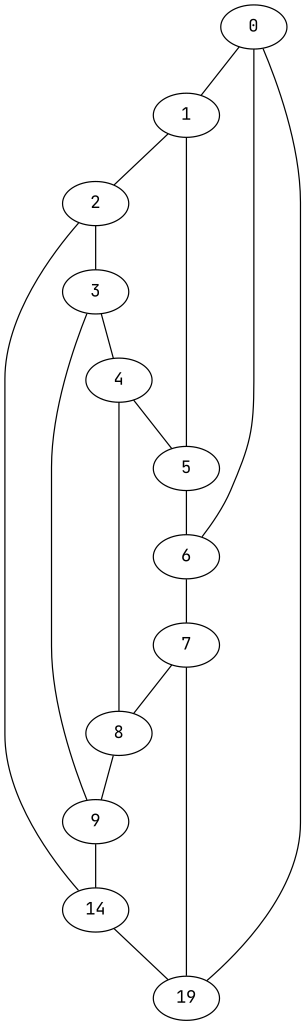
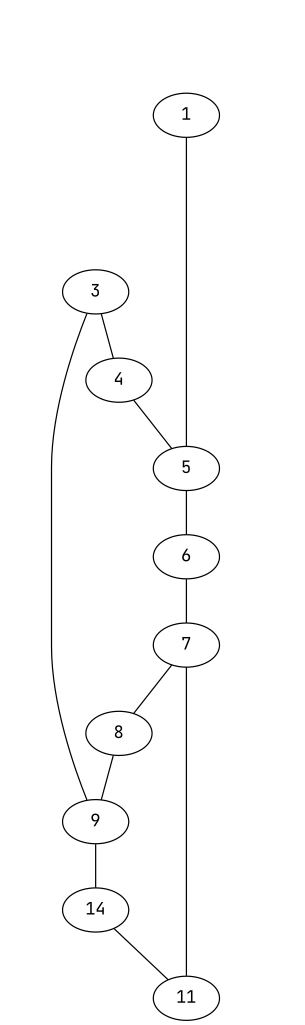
  graph {
    fontname="JetBrains Mono"
    node [fontname="JetBrains Mono"]
    edge [fontname="JetBrains Mono"]
-   0
    1
    6
-   11 [label=19]
-   2
+   11
    5
    7
    3
    n9 [label=14]
    4
    9
    8
-   0 -- 1
-   0 -- 6
-   0 -- 11
-   1 -- 2
    1 -- 5
    6 -- 7
-   2 -- 3
-   2 -- n9
    5 -- 6
    7 -- 11
    7 -- 8
    3 -- 4
    3 -- 9
    n9 -- 11
    4 -- 5
-   4 -- 8
    9 -- n9
    8 -- 9
  }
